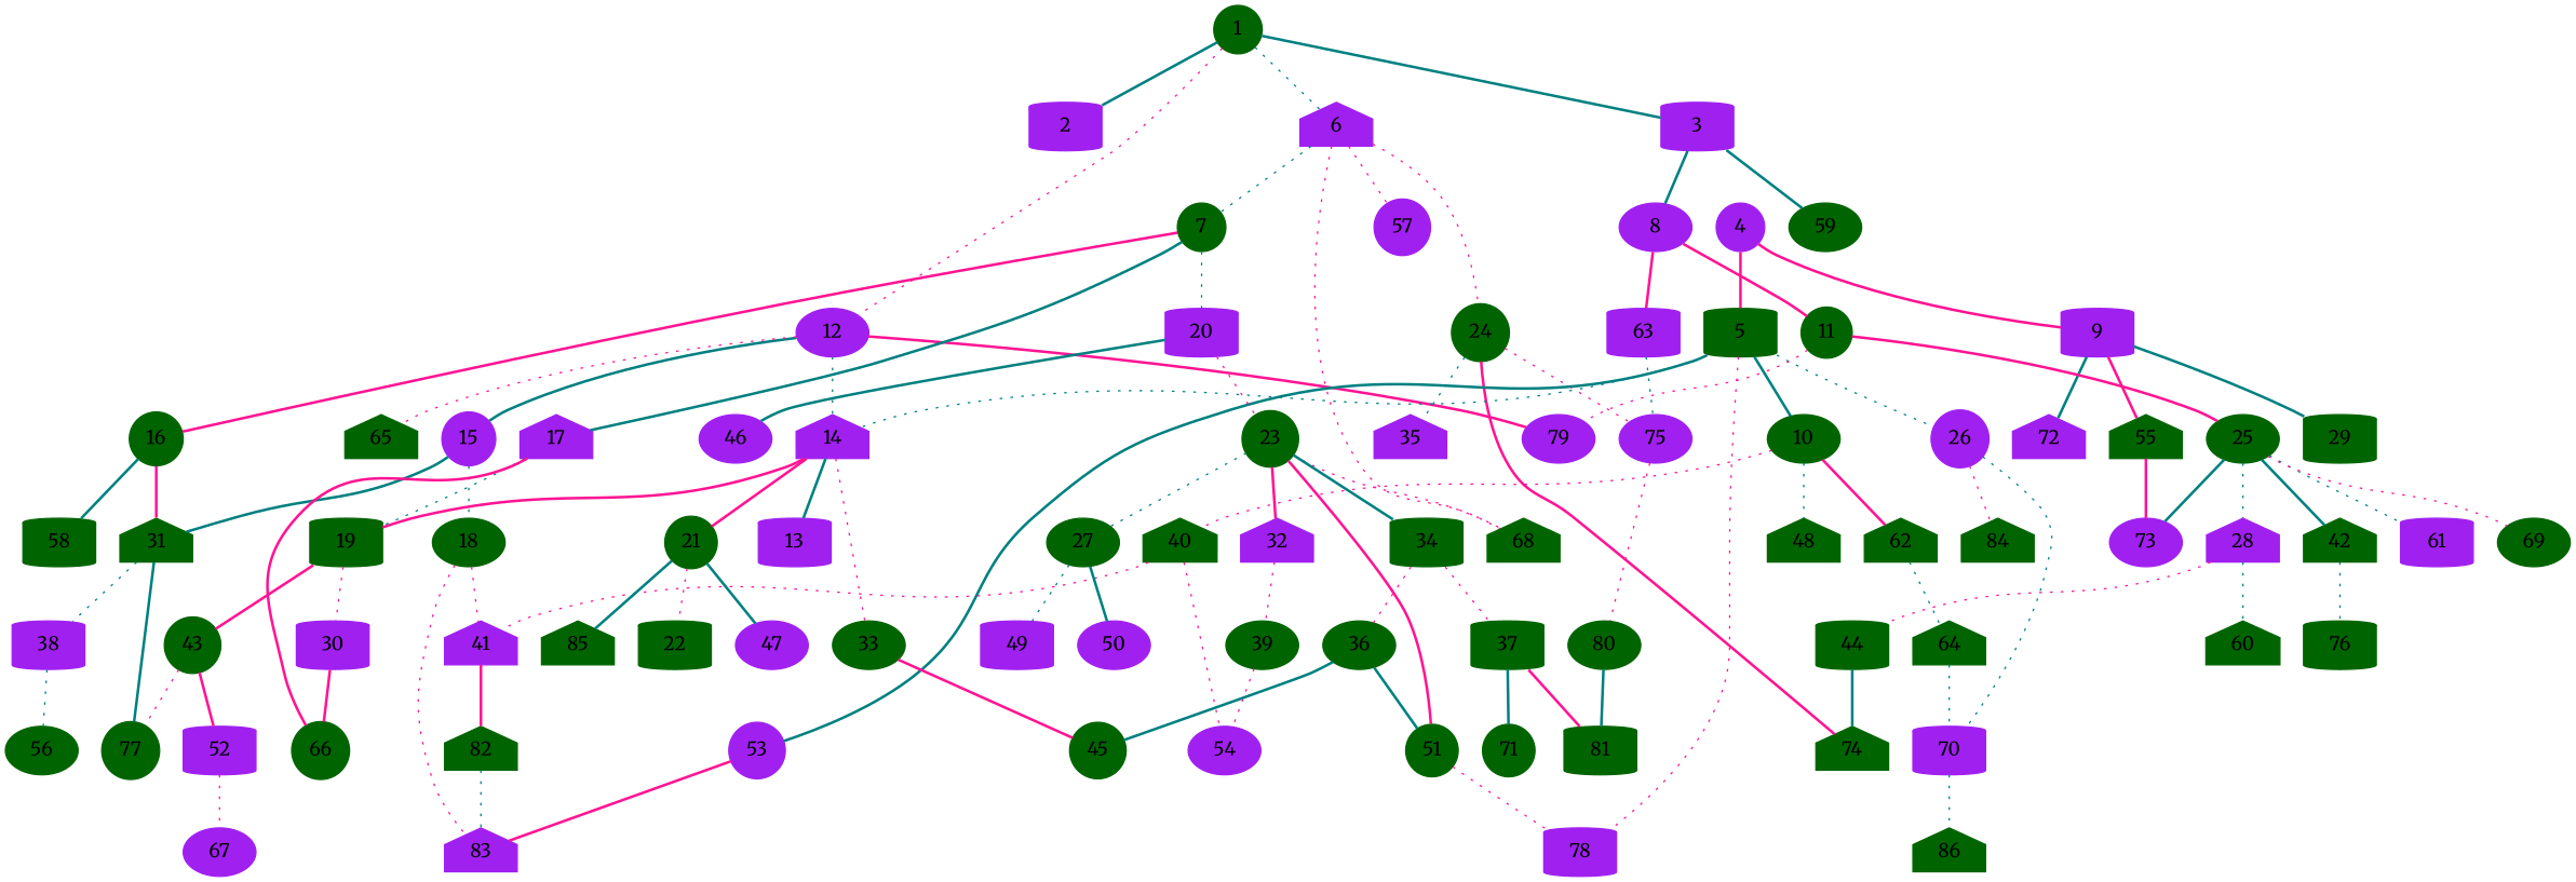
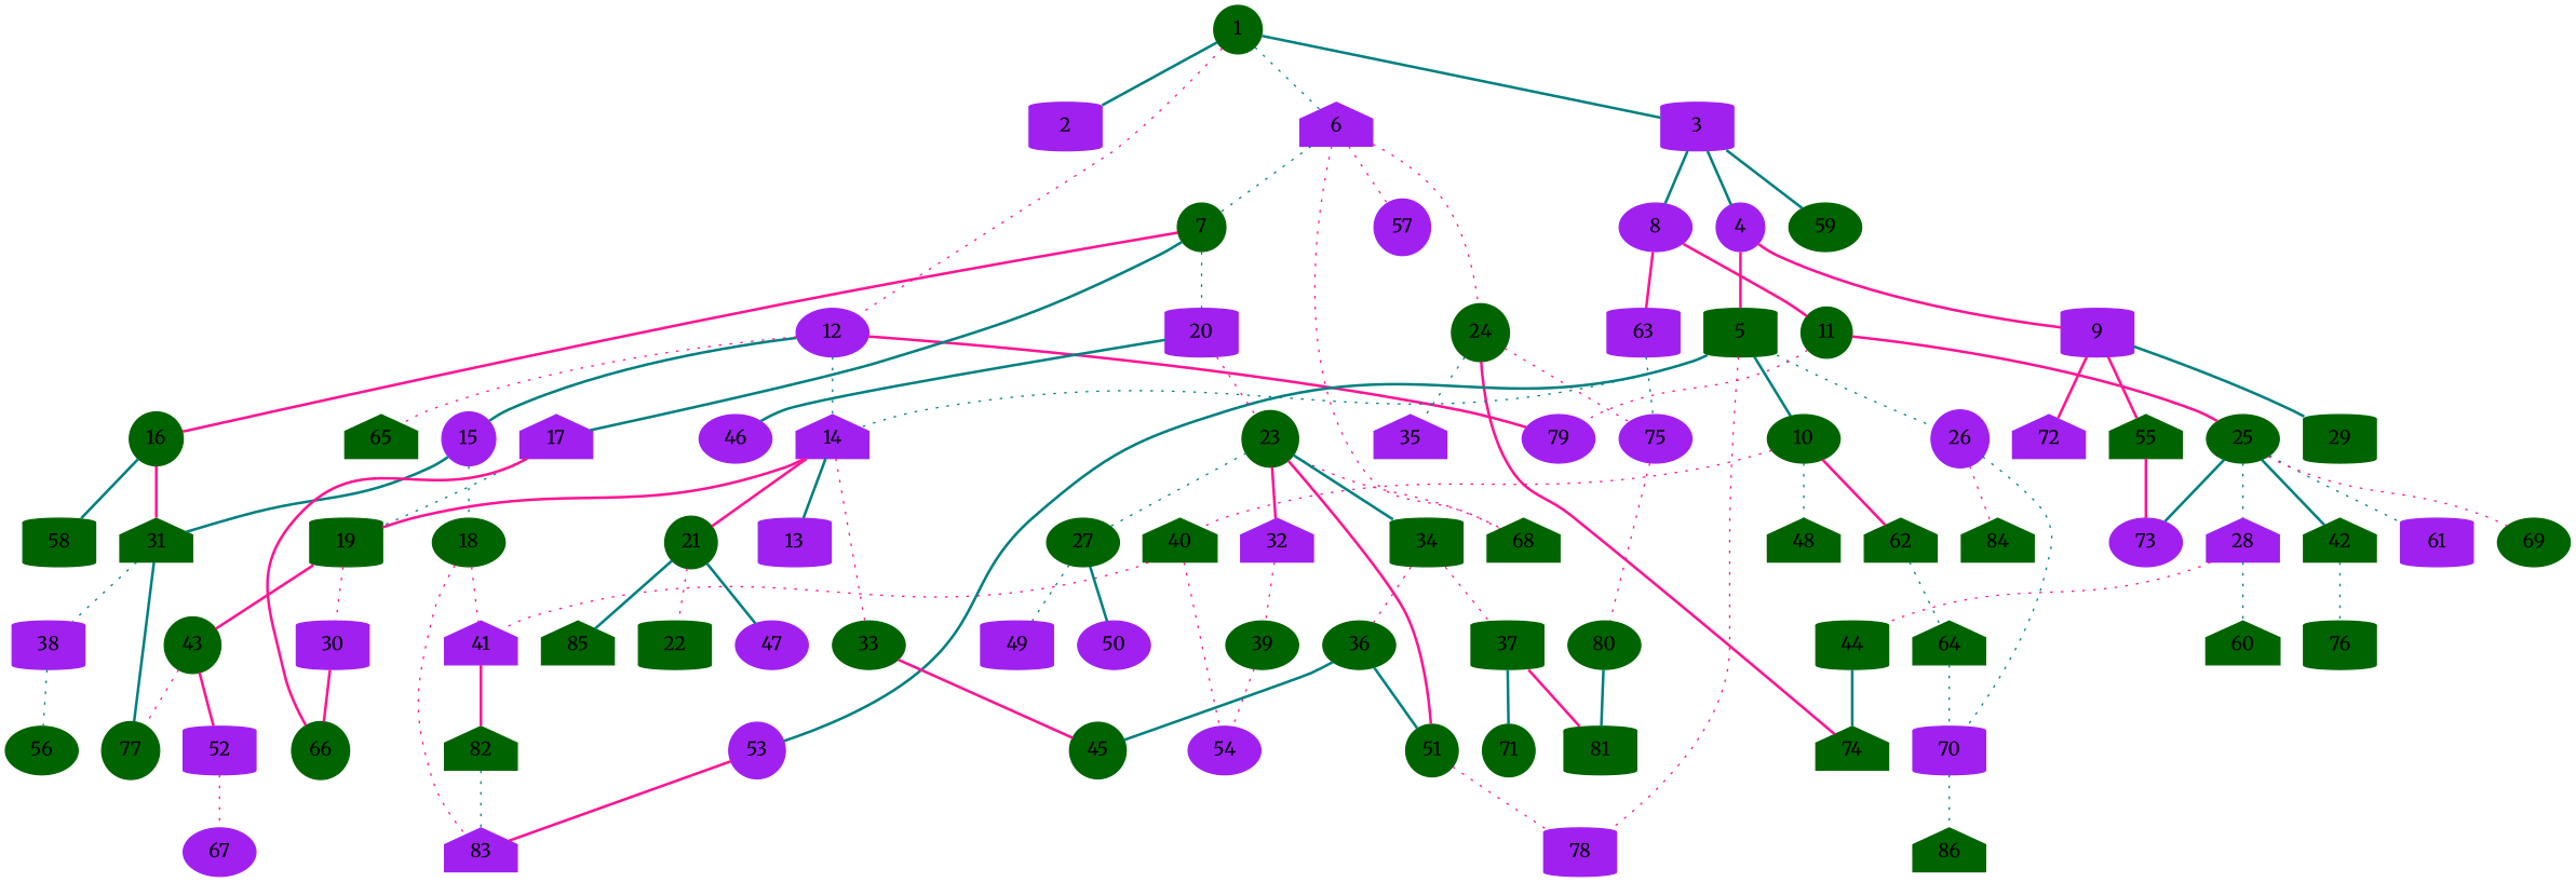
  graph {
    fontname=Merriweather
    node [color=darkgreen fontname=Merriweather shape=house style=filled]
    edge [color=deeppink fontname=Merriweather style=dotted]
    1 [shape=circle]
    2 [color=purple shape=cylinder]
    3 [color=purple shape=cylinder]
    6 [color=purple]
    12 [color=purple shape=ellipse]
    4 [color=purple shape=circle]
    8 [color=purple shape=ellipse]
    59 [shape=ellipse]
    7 [shape=circle]
    24 [shape=circle]
    57 [color=purple shape=circle]
    68
    14 [color=purple]
    79 [color=purple shape=ellipse]
    15 [color=purple shape=circle]
    65
    5 [shape=cylinder]
    9 [color=purple shape=cylinder]
    11 [shape=circle]
    63 [color=purple shape=cylinder]
    13 [color=purple shape=cylinder]
    10 [shape=ellipse]
    26 [color=purple shape=circle]
    53 [color=purple shape=circle]
    78 [color=purple shape=cylinder]
    29 [shape=cylinder]
    55
    72 [color=purple]
    40
    48
    62
    19 [shape=cylinder]
    21 [shape=circle]
    33 [shape=ellipse]
    84
    70 [color=purple shape=cylinder]
    83 [color=purple]
    16 [shape=circle]
    17 [color=purple]
    20 [color=purple shape=cylinder]
    35 [color=purple]
    74
    75 [color=purple shape=ellipse]
    31
    58 [shape=cylinder]
    66 [shape=circle]
    23 [shape=circle]
    46 [color=purple shape=ellipse]
    25 [shape=ellipse]
    73 [color=purple shape=ellipse]
    41 [color=purple]
    54 [color=purple shape=ellipse]
    64
    28 [color=purple]
    42
    61 [color=purple shape=cylinder]
    69 [shape=ellipse]
    18 [shape=ellipse]
    30 [color=purple shape=cylinder]
    43 [shape=circle]
    22 [shape=cylinder]
    47 [color=purple shape=ellipse]
    85
    45 [shape=circle]
    38 [color=purple shape=cylinder]
    77 [shape=circle]
    82
    52 [color=purple shape=cylinder]
    27 [shape=ellipse]
    32 [color=purple]
    34 [shape=cylinder]
    51 [shape=circle]
    49 [color=purple shape=cylinder]
    50 [color=purple shape=ellipse]
    39 [shape=ellipse]
    36 [shape=ellipse]
    37 [shape=cylinder]
    80 [shape=ellipse]
    44 [shape=cylinder]
    60
    76 [shape=cylinder]
    56 [shape=ellipse]
    71 [shape=circle]
    81 [shape=cylinder]
    67 [color=purple shape=ellipse]
    86
    1 -- 2 [color=teal style=bold]
    1 -- 3 [color=teal style=bold]
    1 -- 6 [color=teal]
    1 -- 12
+   3 -- 4 [color=teal style=bold]
    3 -- 8 [color=teal style=bold]
    3 -- 59 [color=teal style=bold]
    6 -- 7 [color=teal]
    6 -- 24
    6 -- 57
    6 -- 68
    12 -- 14 [color=teal]
    12 -- 79 [style=bold]
    12 -- 15 [color=teal style=bold]
    12 -- 65
    4 -- 5 [style=bold]
    4 -- 9 [style=bold]
    8 -- 11 [style=bold]
    8 -- 63 [style=bold]
    7 -- 16 [style=bold]
    7 -- 17 [color=teal style=bold]
    7 -- 20 [color=teal]
    24 -- 35 [color=teal]
    24 -- 74 [style=bold]
    24 -- 75
    14 -- 13 [color=teal style=bold]
    14 -- 19 [style=bold]
    14 -- 21 [style=bold]
    14 -- 33
    15 -- 31 [color=teal style=bold]
    15 -- 18 [color=teal]
    5 -- 14 [color=teal]
    5 -- 10 [color=teal style=bold]
    5 -- 26 [color=teal]
    5 -- 53 [color=teal style=bold]
    5 -- 78
    9 -- 29 [color=teal style=bold]
    9 -- 55 [style=bold]
-   9 -- 72 [color=teal style=bold]
+   9 -- 72 [style=bold]
    11 -- 79
    11 -- 25 [style=bold]
    63 -- 75 [color=teal]
    10 -- 40
    10 -- 48 [color=teal]
    10 -- 62 [style=bold]
    26 -- 84
    26 -- 70 [color=teal]
    53 -- 83 [style=bold]
    55 -- 73 [style=bold]
    40 -- 41
    40 -- 54
    62 -- 64 [color=teal]
    19 -- 30
    19 -- 43 [style=bold]
    21 -- 22
    21 -- 47 [color=teal style=bold]
    21 -- 85 [color=teal style=bold]
    33 -- 45 [style=bold]
    70 -- 86 [color=teal]
    16 -- 31 [style=bold]
    16 -- 58 [color=teal style=bold]
    17 -- 19 [color=teal]
    17 -- 66 [style=bold]
    20 -- 23
    20 -- 46 [color=teal style=bold]
    75 -- 80
    31 -- 38 [color=teal]
    31 -- 77 [color=teal style=bold]
    23 -- 68
    23 -- 27 [color=teal]
    23 -- 32 [style=bold]
    23 -- 34 [color=teal style=bold]
    23 -- 51 [style=bold]
    25 -- 73 [color=teal style=bold]
    25 -- 28 [color=teal]
    25 -- 42 [color=teal style=bold]
    25 -- 61 [color=teal]
    25 -- 69
    41 -- 82 [style=bold]
    64 -- 70 [color=teal]
    28 -- 44
    28 -- 60 [color=teal]
    42 -- 76 [color=teal]
    18 -- 83
    18 -- 41
    30 -- 66 [style=bold]
    43 -- 77
    43 -- 52 [style=bold]
    38 -- 56 [color=teal]
    82 -- 83 [color=teal]
    52 -- 67
    27 -- 49 [color=teal]
    27 -- 50 [color=teal style=bold]
    32 -- 39
    34 -- 36
    34 -- 37
    51 -- 78
    39 -- 54
    36 -- 45 [color=teal style=bold]
    36 -- 51 [color=teal style=bold]
    37 -- 71 [color=teal style=bold]
    37 -- 81 [style=bold]
    80 -- 81 [color=teal style=bold]
    44 -- 74 [color=teal style=bold]
  }
